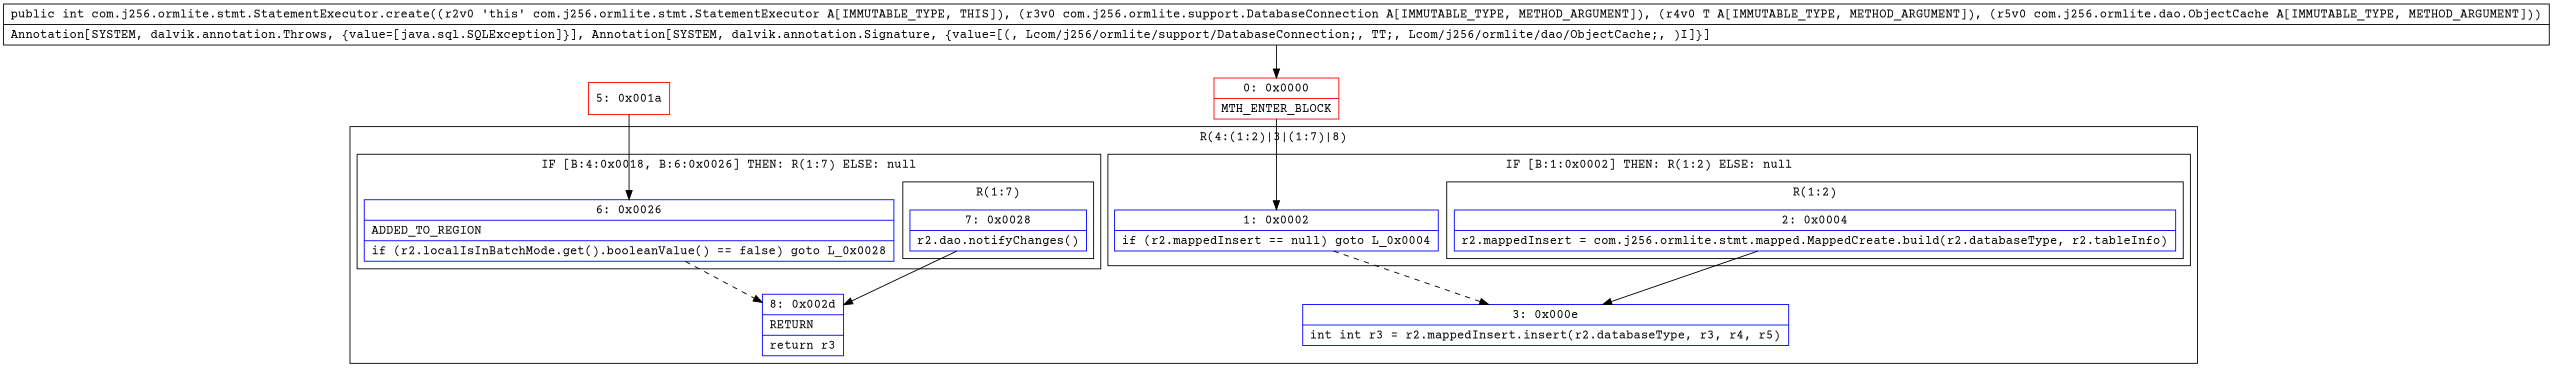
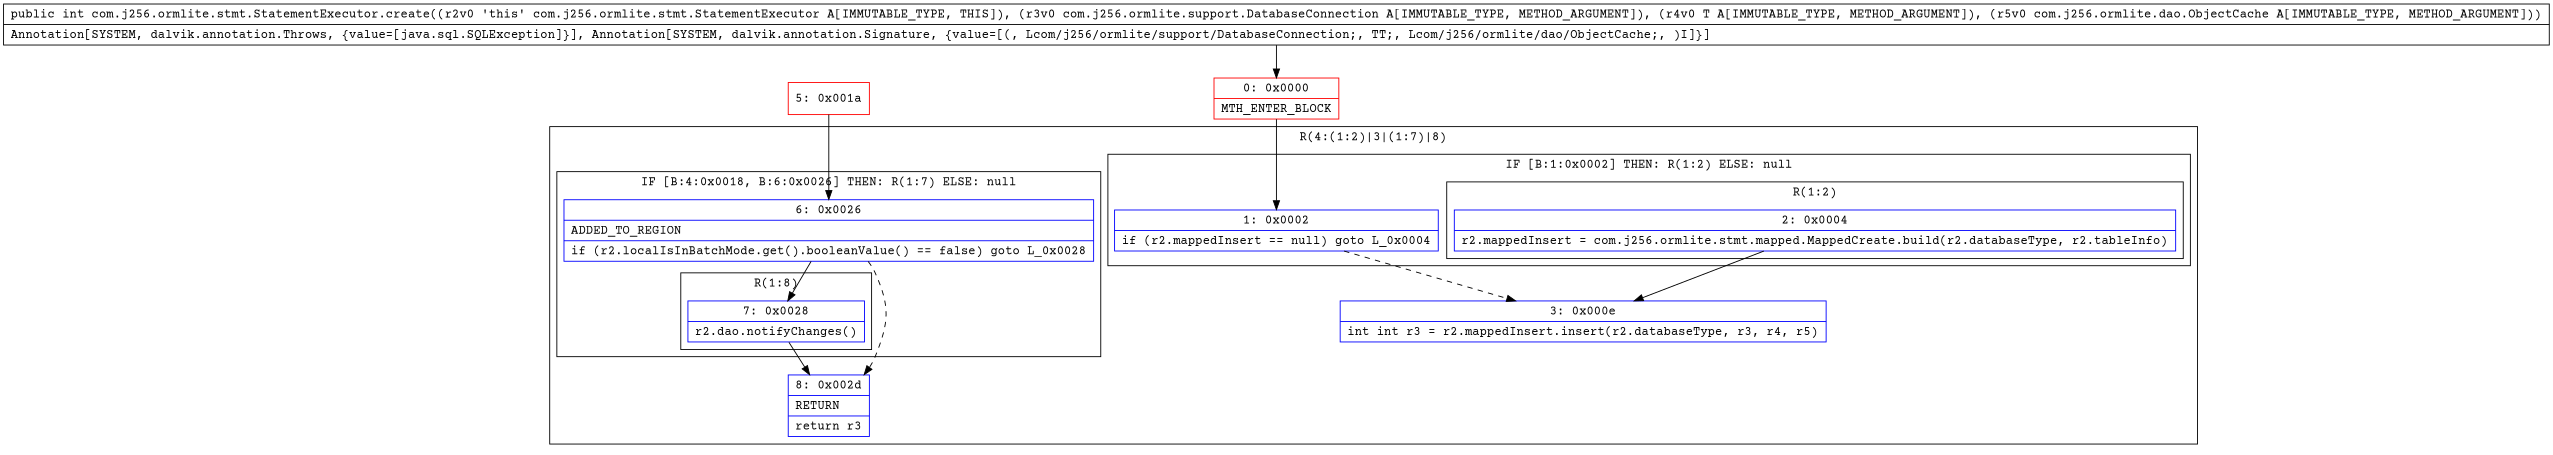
  digraph {
    fontname="Courier Prime"
    node [color=blue fontname="Courier Prime" shape=record]
    edge [fontname="Courier Prime"]
    n1 [label="{2\:\ 0x0004|r2.mappedInsert = com.j256.ormlite.stmt.mapped.MappedCreate.build(r2.databaseType, r2.tableInfo)\l}"]
    n2 [label="{1\:\ 0x0002|if (r2.mappedInsert == null) goto L_0x0004\l}"]
    n3 [label="{7\:\ 0x0028|r2.dao.notifyChanges()\l}"]
    n4 [label="{6\:\ 0x0026|ADDED_TO_REGION\l|if (r2.localIsInBatchMode.get().booleanValue() == false) goto L_0x0028\l}"]
    n5 [label="{3\:\ 0x000e|int int r3 = r2.mappedInsert.insert(r2.databaseType, r3, r4, r5)\l}"]
    n6 [label="{8\:\ 0x002d|RETURN\l|return r3\l}"]
    n7 [color=red label="{5\:\ 0x001a}"]
    n8 [color=red label="{0\:\ 0x0000|MTH_ENTER_BLOCK\l}"]
    n9 [label="{public int com.j256.ormlite.stmt.StatementExecutor.create((r2v0 'this' com.j256.ormlite.stmt.StatementExecutor A[IMMUTABLE_TYPE, THIS]), (r3v0 com.j256.ormlite.support.DatabaseConnection A[IMMUTABLE_TYPE, METHOD_ARGUMENT]), (r4v0 T A[IMMUTABLE_TYPE, METHOD_ARGUMENT]), (r5v0 com.j256.ormlite.dao.ObjectCache A[IMMUTABLE_TYPE, METHOD_ARGUMENT]))  | Annotation[SYSTEM, dalvik.annotation.Throws, \{value=[java.sql.SQLException]\}], Annotation[SYSTEM, dalvik.annotation.Signature, \{value=[(, Lcom\/j256\/ormlite\/support\/DatabaseConnection;, TT;, Lcom\/j256\/ormlite\/dao\/ObjectCache;, )I]\}]\l}" color=""]
    subgraph cluster_1 {
      label="R(4:(1:2)|3|(1:7)|8)"
      n5
      n6
      subgraph cluster_2 {
        label="IF [B:1:0x0002] THEN: R(1:2) ELSE: null"
        n2
        subgraph cluster_3 {
          label="R(1:2)"
          n1
        }
      }
      subgraph cluster_4 {
        label="IF [B:4:0x0018, B:6:0x0026] THEN: R(1:7) ELSE: null"
        n4
        subgraph cluster_5 {
-         label="R(1:7)"
+         label="R(1:8)"
          n3
        }
      }
    }
    n1 -> n5
    n2 -> n5 [style=dashed]
    n3 -> n6
+   n4 -> n3
    n4 -> n6 [style=dashed]
    n7 -> n4
    n8 -> n2
    n9 -> n8
  }
